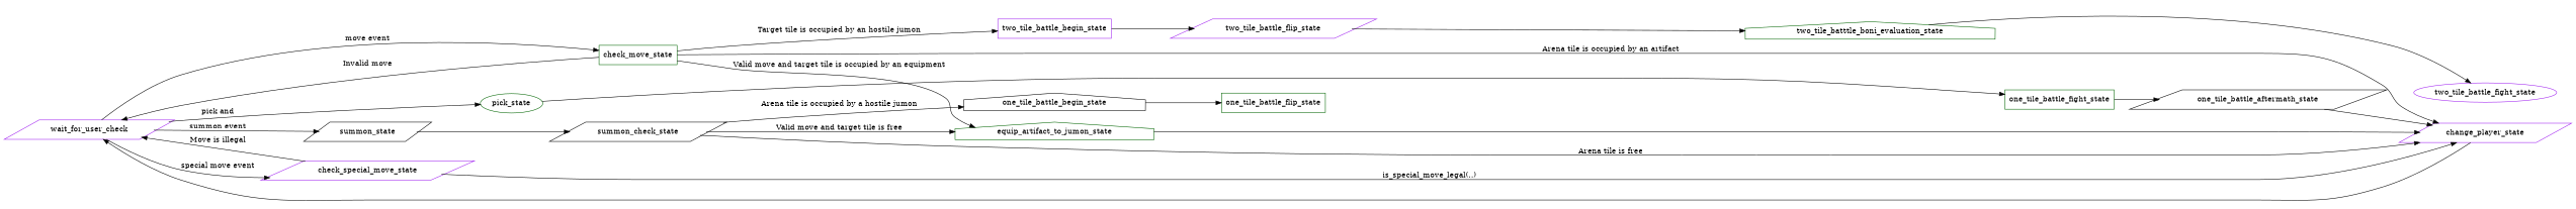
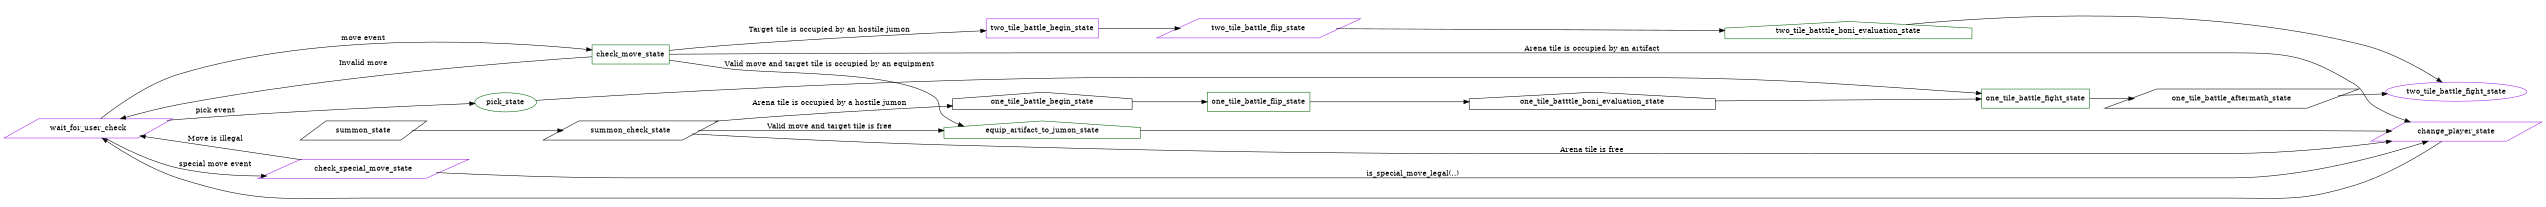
  digraph {
    rankdir=LR
    node [color=purple shape=parallelogram]
    n1 [label=wait_for_user_check]
    pick_state [color=darkgreen shape=ellipse]
    summon_state [color=black]
    check_move_state [color=darkgreen shape=box]
    check_special_move_state
    one_tile_battle_fight_state [color=darkgreen shape=box]
    summon_check_state [color=black]
    change_player_state
    two_tile_battle_begin_state [shape=box]
    equip_artifact_to_jumon_state [color=darkgreen shape=house]
    one_tile_battle_begin_state [color=black shape=house]
    two_tile_battle_flip_state
    one_tile_battle_flip_state [color=darkgreen shape=box]
+   one_tile_batttle_boni_evaluation_state [color=black shape=house]
    one_tile_battle_aftermath_state [color=black]
    two_tile_batttle_boni_evaluation_state [color=darkgreen shape=house]
    two_tile_battle_fight_state [shape=ellipse]
-   n1 -> pick_state [label="pick and"]
-   n1 -> summon_state [label="summon event"]
+   n1 -> pick_state [label="pick event"]
    n1 -> check_move_state [label="move event"]
    n1 -> check_special_move_state [label="special move event"]
    pick_state -> one_tile_battle_fight_state
    summon_state -> summon_check_state
    check_move_state -> n1 [label="Invalid move"]
    check_move_state -> change_player_state [label="Arena tile is occupied by an artifact"]
    check_move_state -> two_tile_battle_begin_state [label="Target tile is occupied by an hostile jumon"]
    check_move_state -> equip_artifact_to_jumon_state [label="Valid move and target tile is occupied by an equipment"]
    check_special_move_state -> n1 [label="Move is illegal"]
    check_special_move_state -> change_player_state [label="is_special_move_legal(..)"]
    one_tile_battle_fight_state -> one_tile_battle_aftermath_state
    summon_check_state -> change_player_state [label="Arena tile is free"]
    summon_check_state -> equip_artifact_to_jumon_state [label="Valid move and target tile is free"]
    summon_check_state -> one_tile_battle_begin_state [label="Arena tile is occupied by a hostile jumon"]
    change_player_state -> n1
    two_tile_battle_begin_state -> two_tile_battle_flip_state
    equip_artifact_to_jumon_state -> change_player_state
    one_tile_battle_begin_state -> one_tile_battle_flip_state
    two_tile_battle_flip_state -> two_tile_batttle_boni_evaluation_state
-   one_tile_battle_aftermath_state -> change_player_state
+   one_tile_battle_flip_state -> one_tile_batttle_boni_evaluation_state
+   one_tile_batttle_boni_evaluation_state -> one_tile_battle_fight_state
+   one_tile_battle_aftermath_state -> two_tile_battle_fight_state
    two_tile_batttle_boni_evaluation_state -> two_tile_battle_fight_state
  }
